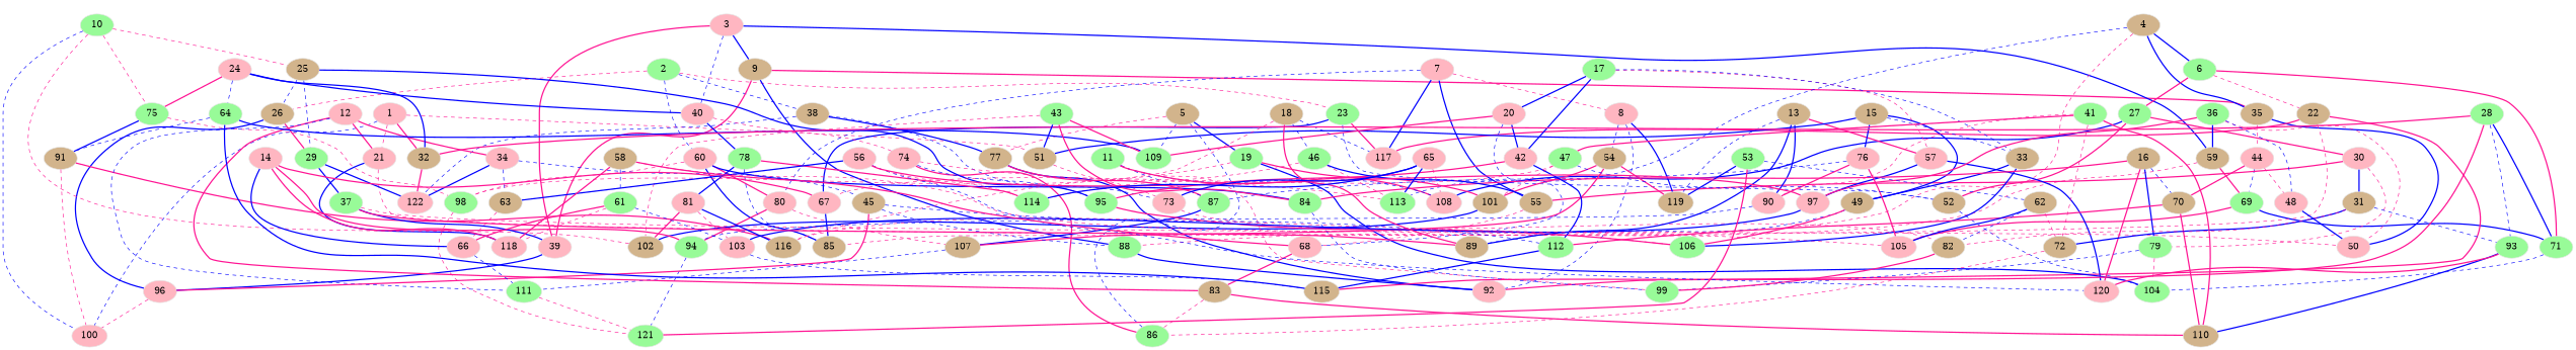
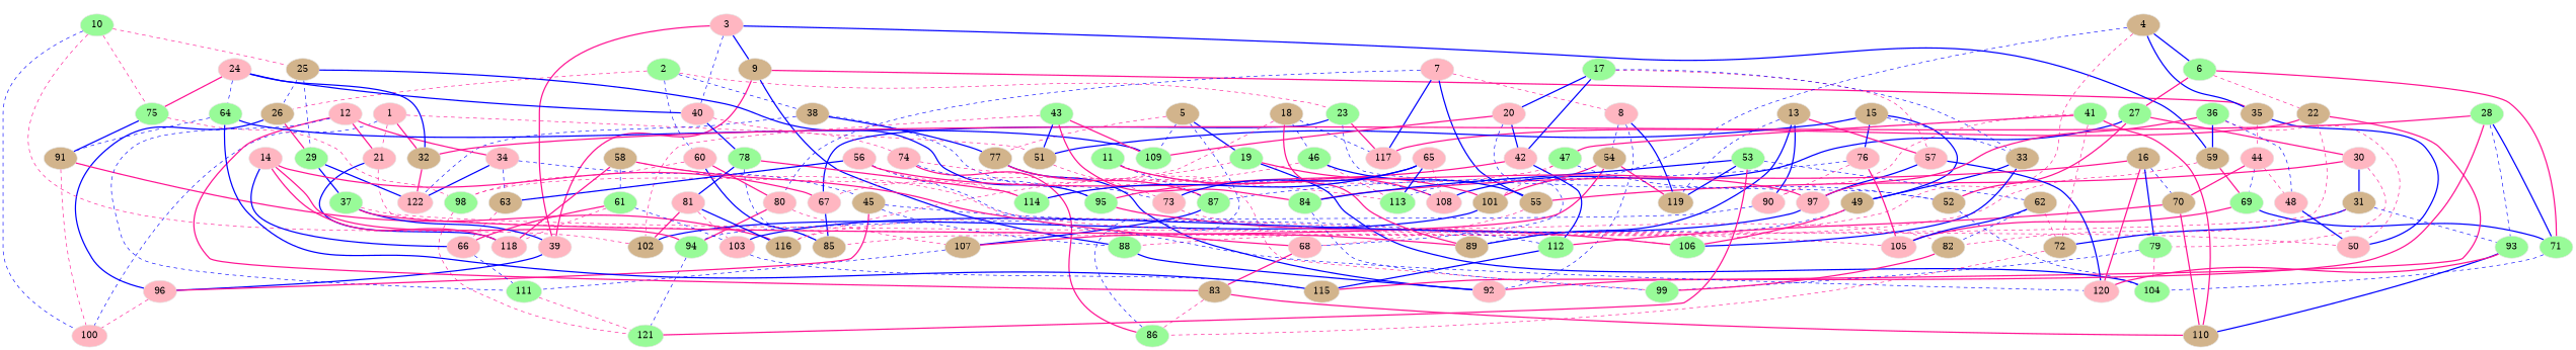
  graph {
    node [color=gray90 fillcolor=lightpink style=filled]
    edge [color=blue style=bold]
    1
    21
    32 [fillcolor=tan]
    51 [fillcolor=tan]
    100
    118
    105
    122
    73
    2 [fillcolor=palegreen]
    23 [fillcolor=palegreen]
    26 [fillcolor=tan]
    38 [fillcolor=tan]
    60
    117
    67
    52 [fillcolor=tan]
    29 [fillcolor=palegreen]
    96
    77 [fillcolor=tan]
    80
    98 [fillcolor=palegreen]
    85 [fillcolor=tan]
    9 [fillcolor=tan]
    3
    39
    40
    59 [fillcolor=tan]
    35 [fillcolor=tan]
    88 [fillcolor=palegreen]
    74
    78 [fillcolor=palegreen]
    69 [fillcolor=palegreen]
    4 [fillcolor=tan]
    6 [fillcolor=palegreen]
    113 [fillcolor=palegreen]
    116 [fillcolor=tan]
    22 [fillcolor=tan]
    27 [fillcolor=palegreen]
    71 [fillcolor=palegreen]
    44
    50
    5 [fillcolor=tan]
    19 [fillcolor=palegreen]
    86 [fillcolor=palegreen]
    109 [fillcolor=palegreen]
    108
    104 [fillcolor=palegreen]
    92
    87 [fillcolor=palegreen]
    30
    7
    8
    55 [fillcolor=tan]
    54 [fillcolor=tan]
    119 [fillcolor=tan]
    68
    94 [fillcolor=palegreen]
    107 [fillcolor=tan]
    101 [fillcolor=tan]
    10 [fillcolor=palegreen]
    25 [fillcolor=tan]
    75 [fillcolor=palegreen]
    102 [fillcolor=tan]
    95 [fillcolor=palegreen]
    91 [fillcolor=tan]
    11 [fillcolor=palegreen]
    99 [fillcolor=palegreen]
    12
    34
    83 [fillcolor=tan]
    111 [fillcolor=palegreen]
    45 [fillcolor=tan]
    63 [fillcolor=tan]
    110 [fillcolor=tan]
    121 [fillcolor=palegreen]
    13 [fillcolor=tan]
    57
    89 [fillcolor=tan]
    90
    120
    97
    14
    66
    15 [fillcolor=tan]
    33 [fillcolor=tan]
    49 [fillcolor=tan]
    76
    106 [fillcolor=palegreen]
    16 [fillcolor=tan]
    70 [fillcolor=tan]
    79 [fillcolor=palegreen]
    84 [fillcolor=palegreen]
    112 [fillcolor=palegreen]
    17 [fillcolor=palegreen]
    20
    42
    18 [fillcolor=tan]
    46 [fillcolor=palegreen]
    114 [fillcolor=palegreen]
    24
    64 [fillcolor=palegreen]
    115 [fillcolor=tan]
    37 [fillcolor=palegreen]
    31 [fillcolor=tan]
    28 [fillcolor=palegreen]
    93 [fillcolor=palegreen]
    72 [fillcolor=tan]
    82 [fillcolor=tan]
    48
    36 [fillcolor=palegreen]
    103
    81
    41 [fillcolor=palegreen]
    47 [fillcolor=palegreen]
    43 [fillcolor=palegreen]
    53 [fillcolor=palegreen]
    62 [fillcolor=tan]
    56
    58 [fillcolor=tan]
    61 [fillcolor=palegreen]
    65
    1 -- 21 [color=deeppink style=dashed]
    1 -- 32 [color=deeppink]
    1 -- 51 [color=deeppink style=dashed]
    1 -- 100 [style=dashed]
    21 -- 118
    21 -- 105 [color=deeppink style=dashed]
    32 -- 122 [color=deeppink]
    51 -- 73 [color=deeppink style=dashed]
    73 -- 82 [color=deeppink style=dashed]
    2 -- 23 [color=deeppink style=dashed]
    2 -- 26 [color=deeppink style=dashed]
    2 -- 38 [style=dashed]
    2 -- 60 [style=dashed]
    23 -- 117 [color=deeppink]
    23 -- 67
    23 -- 52 [style=dashed]
    26 -- 29 [color=deeppink]
    26 -- 96
    38 -- 122 [style=dashed]
    38 -- 73 [style=dashed]
    38 -- 77
    60 -- 80 [color=deeppink]
    60 -- 98 [color=deeppink style=dashed]
    60 -- 85
    67 -- 85
    52 -- 104 [style=dashed]
    29 -- 122
    29 -- 37
    96 -- 100 [color=deeppink style=dashed]
    77 -- 92
    77 -- 87 [color=deeppink]
    80 -- 94 [color=deeppink]
    80 -- 107 [color=deeppink style=dashed]
    98 -- 121 [color=deeppink style=dashed]
    9 -- 39 [color=deeppink]
    9 -- 35 [color=deeppink]
    9 -- 88
    3 -- 9
    3 -- 39 [color=deeppink]
    3 -- 40 [style=dashed]
    3 -- 59
    39 -- 96
    40 -- 74 [color=deeppink style=dashed]
    40 -- 78
    59 -- 88 [color=deeppink style=dashed]
    59 -- 69 [color=deeppink]
    35 -- 44 [color=deeppink style=dashed]
    35 -- 50
    88 -- 92
    74 -- 113 [color=deeppink style=dashed]
    74 -- 86 [color=deeppink]
    74 -- 95 [style=dashed]
    78 -- 85 [style=dashed]
    78 -- 114 [color=deeppink]
    78 -- 81
    69 -- 105 [color=deeppink]
    69 -- 71
    4 -- 35
    4 -- 6
    4 -- 113 [style=dashed]
    4 -- 116 [color=deeppink style=dashed]
    6 -- 22 [color=deeppink style=dashed]
    6 -- 27 [color=deeppink]
    6 -- 71 [color=deeppink]
    22 -- 117 [color=deeppink]
    22 -- 85 [color=deeppink style=dashed]
    22 -- 92 [color=deeppink]
    27 -- 52 [color=deeppink]
    27 -- 108
    27 -- 30 [color=deeppink]
    71 -- 104 [style=dashed]
    44 -- 69 [style=dashed]
    44 -- 70 [color=deeppink]
    44 -- 48 [color=deeppink style=dashed]
    5 -- 77 [color=deeppink style=dashed]
    5 -- 19
    5 -- 86 [style=dashed]
    5 -- 109 [style=dashed]
    19 -- 116 [color=deeppink style=dashed]
    19 -- 108 [color=deeppink]
    19 -- 104
    87 -- 107
    30 -- 55 [color=deeppink]
    30 -- 79 [color=deeppink style=dashed]
    30 -- 31
    7 -- 117
    7 -- 80 [style=dashed]
    7 -- 8 [color=deeppink style=dashed]
    7 -- 55
    8 -- 92 [style=dashed]
    8 -- 54 [style=dashed]
    8 -- 119
    55 -- 68 [color=deeppink style=dashed]
    54 -- 119 [color=deeppink]
    54 -- 107 [color=deeppink]
    54 -- 101 [color=deeppink]
    68 -- 83 [color=deeppink]
    94 -- 121 [style=dashed]
    107 -- 111 [style=dashed]
    101 -- 102
    10 -- 100 [style=dashed]
    10 -- 25 [color=deeppink style=dashed]
    10 -- 75 [color=deeppink style=dashed]
    10 -- 102 [color=deeppink style=dashed]
    25 -- 26 [style=dashed]
    25 -- 29 [style=dashed]
    25 -- 95
    75 -- 98 [color=deeppink style=dashed]
    75 -- 91
    95 -- 106 [color=deeppink]
    91 -- 100 [color=deeppink style=dashed]
    91 -- 116 [color=deeppink]
    11 -- 108 [style=dashed]
    11 -- 87 [style=dashed]
    11 -- 101 [color=deeppink]
    11 -- 99 [color=deeppink style=dashed]
    12 -- 21 [color=deeppink]
    12 -- 34 [color=deeppink]
    12 -- 83 [color=deeppink]
    12 -- 111 [style=dashed]
    34 -- 122
    34 -- 45 [style=dashed]
    34 -- 63 [style=dashed]
    83 -- 86 [color=deeppink style=dashed]
    83 -- 110 [color=deeppink]
    111 -- 121 [color=deeppink style=dashed]
    45 -- 96 [color=deeppink]
    45 -- 88 [style=dashed]
    45 -- 112 [style=dashed]
    63 -- 66 [color=deeppink style=dashed]
    13 -- 119 [style=dashed]
    13 -- 57 [color=deeppink]
    13 -- 89
    13 -- 90
    57 -- 120
    57 -- 97
    90 -- 94 [style=dashed]
    97 -- 103
    14 -- 118 [color=deeppink]
    14 -- 67 [color=deeppink]
    14 -- 94 [color=deeppink]
    14 -- 66
    66 -- 111 [style=dashed]
    15 -- 51
    15 -- 33 [style=dashed]
    15 -- 49
    15 -- 76
    33 -- 49
    33 -- 106
    49 -- 89 [style=dashed]
    49 -- 106 [color=deeppink]
    76 -- 105 [color=deeppink]
    76 -- 87 [style=dashed]
-   76 -- 90 [color=deeppink]
+   76 -- 90 [color=deeppink style=dashed]
    16 -- 120 [color=deeppink]
    16 -- 70 [style=dashed]
    16 -- 79
    16 -- 84 [color=deeppink]
    70 -- 110 [color=deeppink]
    70 -- 112 [color=deeppink]
    79 -- 104 [color=deeppink style=dashed]
    79 -- 99 [style=dashed]
    84 -- 99 [style=dashed]
    112 -- 115
    17 -- 57 [color=deeppink style=dashed]
    17 -- 33 [style=dashed]
    17 -- 20
    17 -- 42
    20 -- 109 [color=deeppink]
    20 -- 68 [style=dashed]
    20 -- 42
    42 -- 95 [color=deeppink]
    42 -- 112
    18 -- 117 [style=dashed]
    18 -- 98 [color=deeppink style=dashed]
    18 -- 89 [color=deeppink]
    18 -- 46 [style=dashed]
    46 -- 113 [color=deeppink style=dashed]
    46 -- 55
    46 -- 114 [color=deeppink style=dashed]
    24 -- 32
    24 -- 40
    24 -- 75 [color=deeppink]
    24 -- 64 [style=dashed]
    64 -- 109
    64 -- 91 [style=dashed]
    64 -- 115
    37 -- 39
    37 -- 50 [color=deeppink style=dashed]
    37 -- 89 [color=deeppink]
    31 -- 93 [style=dashed]
    31 -- 72
    31 -- 82 [color=deeppink style=dashed]
    28 -- 32 [color=deeppink]
    28 -- 71
    28 -- 115 [color=deeppink]
    28 -- 93 [style=dashed]
    93 -- 110
    93 -- 120 [color=deeppink]
    72 -- 86 [color=deeppink style=dashed]
    82 -- 99 [color=deeppink]
    48 -- 50
    36 -- 59
    36 -- 50 [color=deeppink style=dashed]
    36 -- 97 [color=deeppink]
    36 -- 48 [style=dashed]
    103 -- 115 [style=dashed]
    81 -- 116
    81 -- 102 [color=deeppink]
    81 -- 103 [color=deeppink style=dashed]
    41 -- 110 [color=deeppink]
    41 -- 90 [color=deeppink style=dashed]
    41 -- 72 [color=deeppink style=dashed]
    41 -- 47 [color=deeppink]
    47 -- 67 [color=deeppink style=dashed]
    47 -- 52 [style=dashed]
    47 -- 101 [color=deeppink style=dashed]
    43 -- 51
    43 -- 109 [color=deeppink]
    43 -- 102 [color=deeppink style=dashed]
    43 -- 84 [color=deeppink]
    53 -- 119
    53 -- 121 [color=deeppink]
-   60 -- 84
+   53 -- 84
    53 -- 62 [style=dashed]
    62 -- 105
    62 -- 72 [color=deeppink style=dashed]
    62 -- 82 [style=dashed]
    56 -- 63
    56 -- 120 [style=dashed]
    56 -- 97 [color=deeppink]
    56 -- 114 [color=deeppink style=dashed]
    58 -- 118 [color=deeppink]
    58 -- 68 [color=deeppink]
    58 -- 106 [color=deeppink style=dashed]
    58 -- 61 [style=dashed]
    61 -- 118 [color=deeppink style=dashed]
    61 -- 66 [color=deeppink]
    61 -- 103 [style=dashed]
    65 -- 73
    65 -- 113
    65 -- 108 [color=deeppink style=dashed]
    65 -- 114
  }
